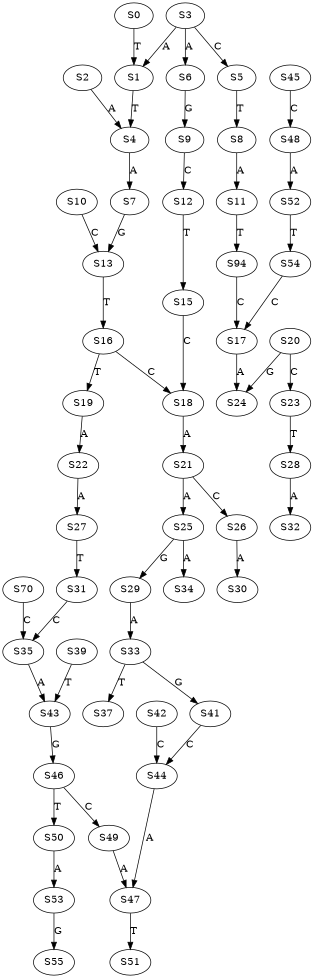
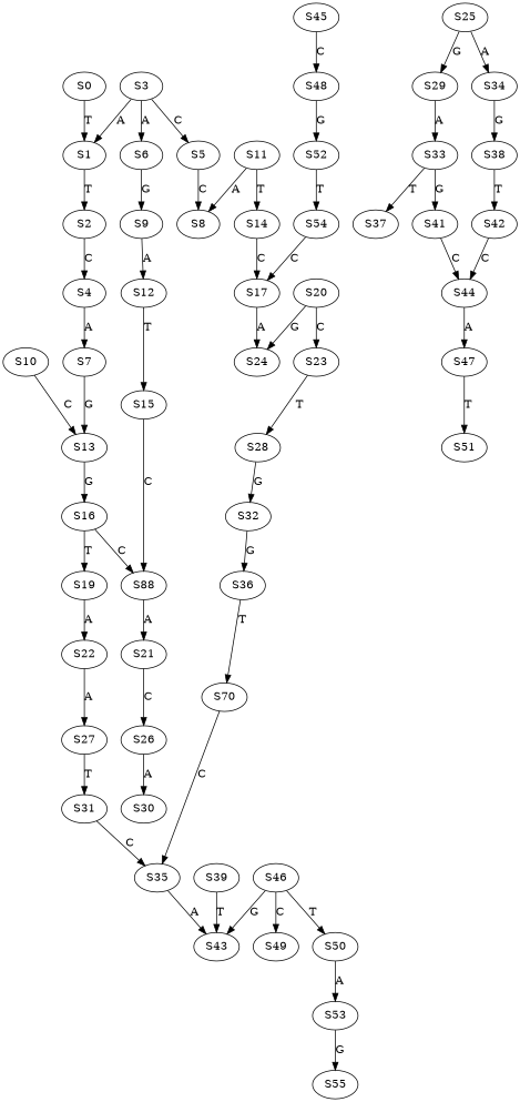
  strict digraph {
    S0
    S1
    S2
    S4
    S3
    S5
    S6
    S7
    S8
    S9
    S13
    S11
    S12
    S10
-   S14 [label=S94]
+   S14
    S15
    S16
    S17
-   S18
+   S18 [label=S88]
    S19
    S24
    S21
    S22
    S20
    S23
    S25
    S26
    S27
    S28
    S29
    S34
    S30
    S31
    S32
    S33
    S35
+   S36
    S37
    S41
+   S38
    S43
    n42 [label=S70]
    S42
    S39
    S44
    S46
    S47
    S45
    S48
    S49
    S50
    S51
    S52
    S53
    S54
    S55
    S0 -> S1 [label=T]
-   S1 -> S4 [label=T]
-   S2 -> S4 [label=A]
+   S1 -> S2 [label=T]
+   S2 -> S4 [label=C]
    S4 -> S7 [label=A]
    S3 -> S1 [label=A]
    S3 -> S5 [label=C]
    S3 -> S6 [label=A]
-   S5 -> S8 [label=T]
+   S5 -> S8 [label=C]
    S6 -> S9 [label=G]
    S7 -> S13 [label=G]
-   S8 -> S11 [label=A]
-   S9 -> S12 [label=C]
-   S13 -> S16 [label=T]
+   S11 -> S8 [label=A]
+   S9 -> S12 [label=A]
+   S13 -> S16 [label=G]
    S11 -> S14 [label=T]
    S12 -> S15 [label=T]
    S10 -> S13 [label=C]
    S14 -> S17 [label=C]
    S15 -> S18 [label=C]
    S16 -> S18 [label=C]
    S16 -> S19 [label=T]
    S17 -> S24 [label=A]
    S18 -> S21 [label=A]
    S19 -> S22 [label=A]
-   S21 -> S25 [label=A]
    S21 -> S26 [label=C]
    S22 -> S27 [label=A]
    S20 -> S24 [label=G]
    S20 -> S23 [label=C]
    S23 -> S28 [label=T]
    S25 -> S29 [label=G]
    S25 -> S34 [label=A]
    S26 -> S30 [label=A]
    S27 -> S31 [label=T]
-   S28 -> S32 [label=A]
+   S28 -> S32 [label=G]
    S29 -> S33 [label=A]
+   S34 -> S38 [label=G]
    S31 -> S35 [label=C]
+   S32 -> S36 [label=G]
    S33 -> S37 [label=T]
    S33 -> S41 [label=G]
    S35 -> S43 [label=A]
+   S36 -> n42 [label=T]
    S41 -> S44 [label=C]
-   S43 -> S46 [label=G]
+   S38 -> S42 [label=T]
+   S46 -> S43 [label=G]
    n42 -> S35 [label=C]
    S42 -> S44 [label=C]
    S39 -> S43 [label=T]
    S44 -> S47 [label=A]
    S46 -> S49 [label=C]
    S46 -> S50 [label=T]
    S47 -> S51 [label=T]
    S45 -> S48 [label=C]
-   S48 -> S52 [label=A]
-   S49 -> S47 [label=A]
+   S48 -> S52 [label=G]
    S50 -> S53 [label=A]
    S52 -> S54 [label=T]
    S53 -> S55 [label=G]
    S54 -> S17 [label=C]
  }
